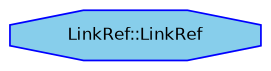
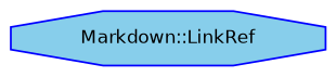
  digraph {
    rankdir=LR
-   n1 [color=blue fillcolor=skyblue fontname=Helvetica fontsize=10 height=0.2 label="LinkRef::LinkRef" shape=octagon style=filled width=0.4]
+   n1 [color=blue fillcolor=skyblue fontname=Helvetica fontsize=10 height=0.2 label="Markdown::LinkRef" shape=octagon style=filled width=0.4]
  }
